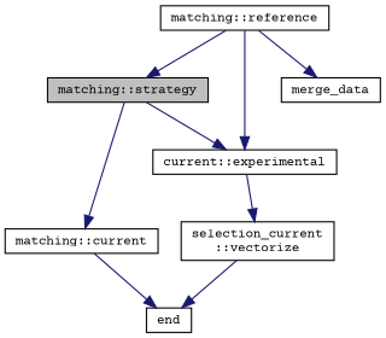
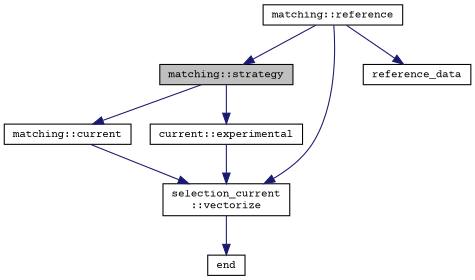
  digraph {
    fontname="Courier Prime"
    rankdir=TB
    node [color=black fillcolor=white fontname="Courier Prime" fontsize=10 shape=record style=filled]
    edge [color=midnightblue fontname="Courier Prime" fontsize=10 labelfontname=Helvetica labelfontsize=10 style=solid]
    n1 [fillcolor=grey75 fontcolor=black height=0.2 label="matching::strategy" width=0.4]
    n2 [height=0.2 label="matching::current" width=0.4]
    n3 [height=0.2 label="current::experimental" width=0.4]
    n4 [height=0.2 label="selection_current\l::vectorize" width=0.4]
    n5 [height=0.2 label="matching::reference" width=0.4]
-   n6 [height=0.2 label=merge_data width=0.4]
+   n6 [height=0.2 label=reference_data width=0.4]
    n7 [height=0.2 label=end width=0.4]
    n1 -> n2
    n1 -> n3
-   n2 -> n7
+   n2 -> n4
    n3 -> n4
    n4 -> n7
    n5 -> n1
-   n5 -> n3
+   n5 -> n4
    n5 -> n6
  }
